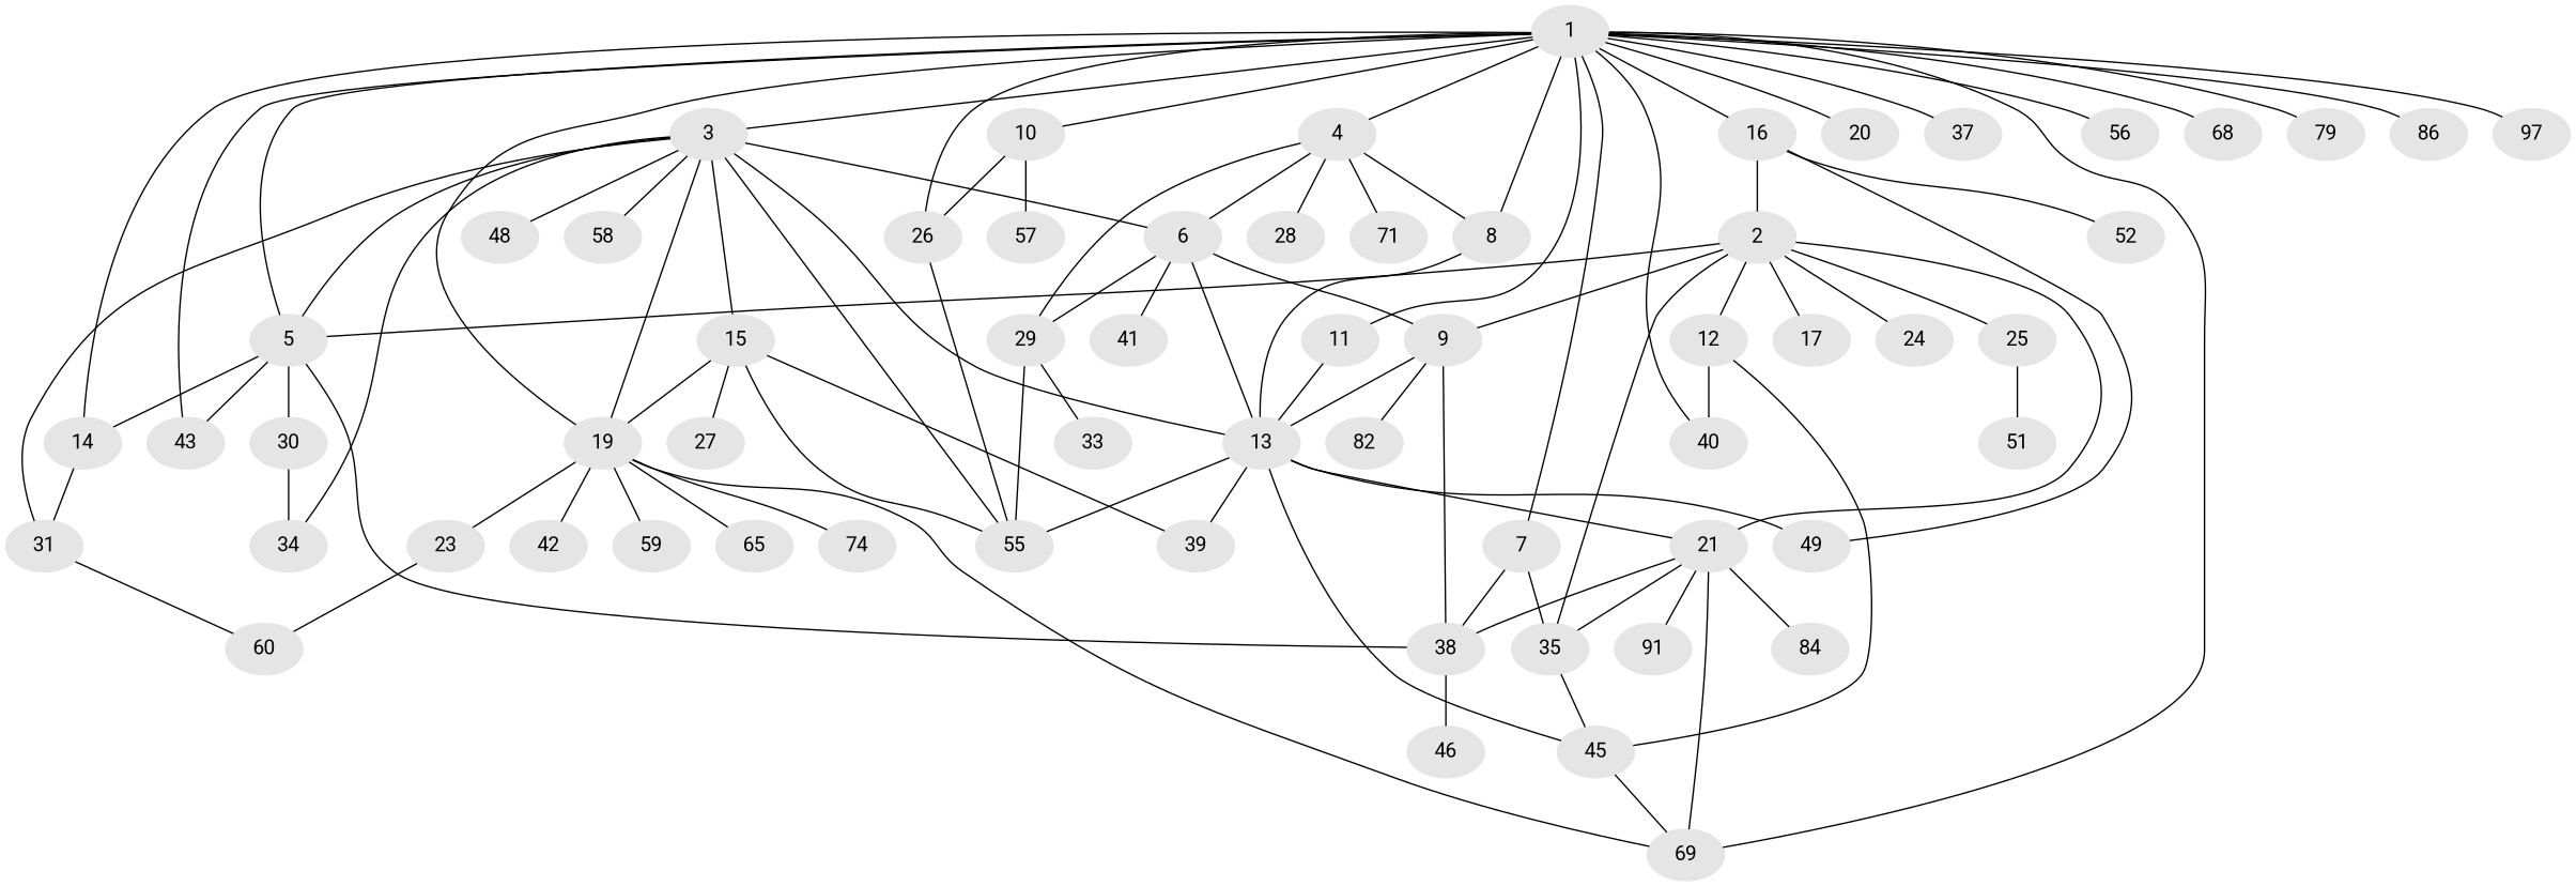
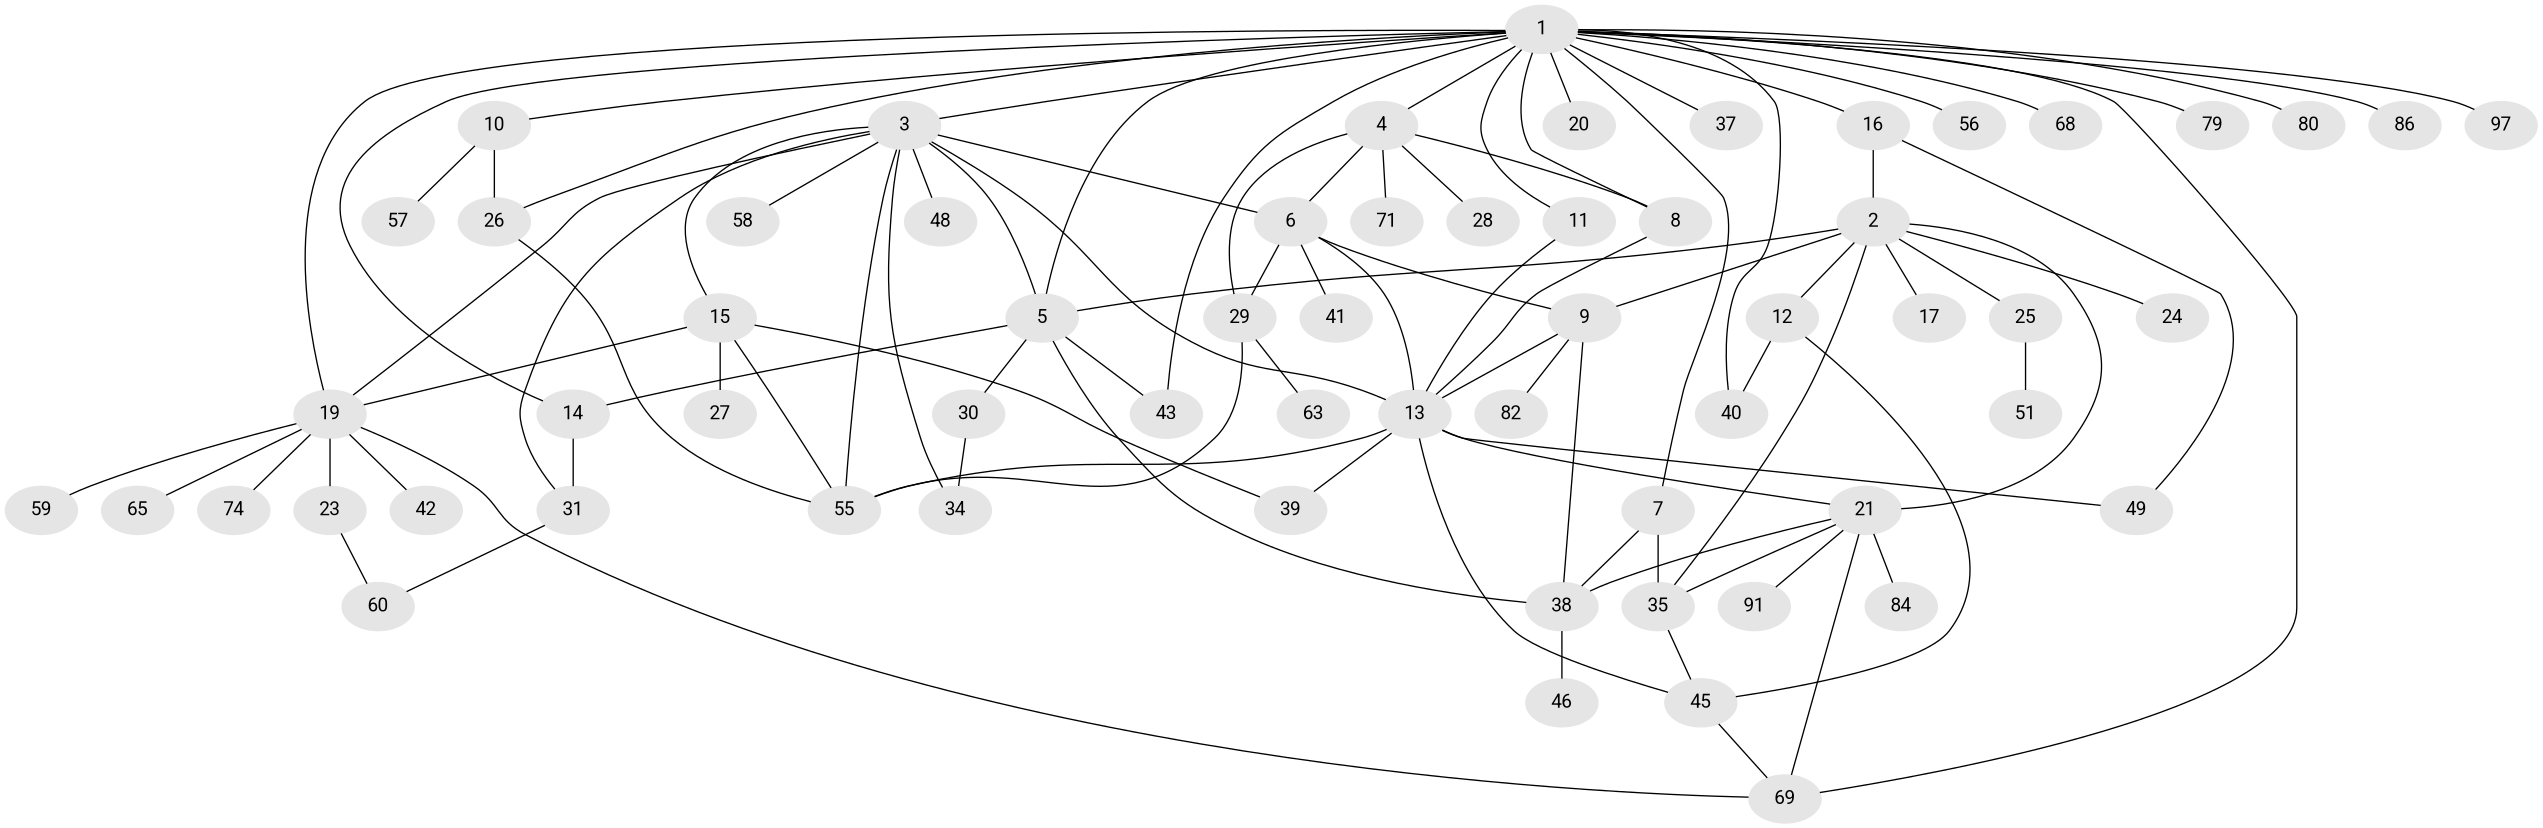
  graph {
    fontname=Roboto
    node [color=gray90 fontname=Roboto style=filled]
    edge [fontname=Roboto]
    3 [super="+89+22"]
    1
    4
    5 [super="+72"]
    7
    8
    10
    11
    14
    16
    19
    20
    26
    37
    40 [super="+78"]
    43
    56
    68
    69 [super="+85"]
    79
+   80
    86
    n23 [label=97]
    2
    9
    12
    17
    21 [super="+50"]
    24
    25
    35 [super="+44"]
    6
    13 [super="+36+54"]
    15 [super="+18"]
    31 [super="+53"]
    34 [super="+61+62+64"]
    48
    55 [super="+81"]
    58
    28
    29
    71
    30
    38 [super="+83+70"]
    57
    49
-   52
    23
    42
    59
    65
    74
    82
    45
    84
    91
    51 [super="+76"]
    41
    39
    27
    60
-   63 [label=33]
+   63
    46
    3 -- 5
    3 -- 19
    3 -- 6
    3 -- 13
    3 -- 15
    3 -- 31 [weight=2]
    3 -- 34
    3 -- 48
    3 -- 55
    3 -- 58
    1 -- 3 [weight=3]
    1 -- 4
    1 -- 5
    1 -- 7
    1 -- 8
    1 -- 10
    1 -- 11
    1 -- 14
    1 -- 16
    1 -- 19
    1 -- 20
    1 -- 26
    1 -- 37
    1 -- 40
    1 -- 43
    1 -- 56
    1 -- 68
    1 -- 69
    1 -- 79
+   1 -- 80
    1 -- 86
    1 -- n23
    4 -- 8
    4 -- 6
    4 -- 28
    4 -- 29
    4 -- 71
    5 -- 14
    5 -- 43
    5 -- 30
    5 -- 38
    7 -- 35
    7 -- 38
    8 -- 13
    10 -- 26
    10 -- 57
    11 -- 13
    14 -- 31
    16 -- 2
    16 -- 49
-   16 -- 52
    19 -- 69
    19 -- 23
    19 -- 42
    19 -- 59
    19 -- 65
    19 -- 74
    26 -- 55
    2 -- 5
    2 -- 9
    2 -- 12
    2 -- 17
    2 -- 21
    2 -- 24
    2 -- 25
    2 -- 35
    9 -- 13
    9 -- 38
    9 -- 82
    12 -- 40
    12 -- 45
    21 -- 69
    21 -- 35
    21 -- 38
    21 -- 84
    21 -- 91
    25 -- 51
    35 -- 45
    6 -- 9
    6 -- 13
    6 -- 29
    6 -- 41
    13 -- 21
    13 -- 55
    13 -- 49
    13 -- 45
    13 -- 39
    15 -- 19
    15 -- 55
    15 -- 39
    15 -- 27
    31 -- 60
    29 -- 55
    29 -- 63
    30 -- 34
    38 -- 46
    23 -- 60
    45 -- 69
  }
